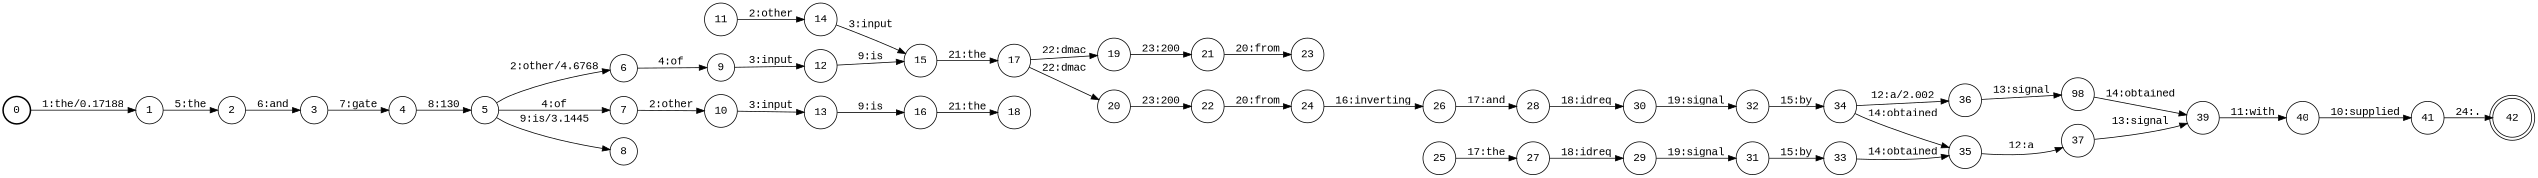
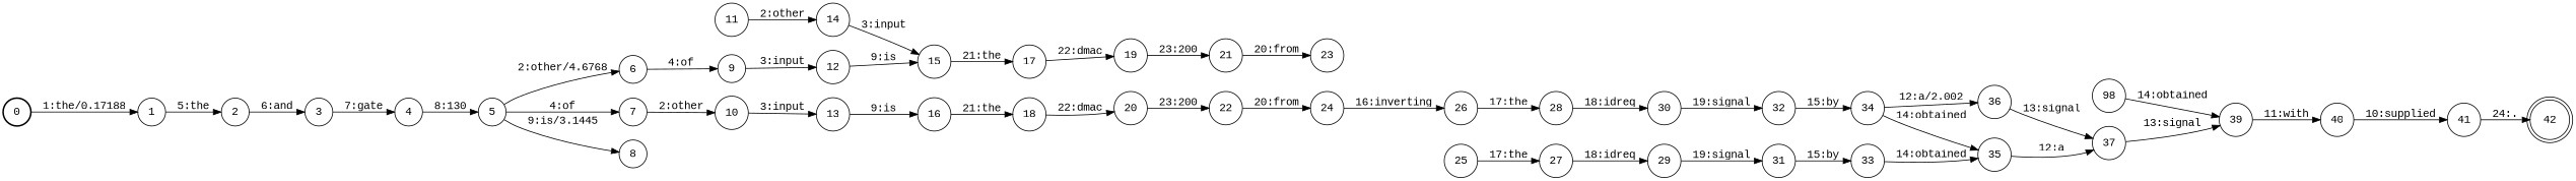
  digraph {
    fontname="Liberation Mono"
    nodesep=0.25
    rankdir=LR
    ranksep=0.4
    node [fontname="Liberation Mono" fontsize=14 shape=circle style=solid]
    edge [fontname="Liberation Mono" fontsize=14]
    n1 [label=0 style=bold]
    n2 [label=1]
    n3 [label=2]
    n4 [label=3]
    n5 [label=4]
    n6 [label=5]
    n7 [label=6]
    n8 [label=7]
    n9 [label=8]
    n10 [label=9]
    n11 [label=10]
    n12 [label=12]
    n13 [label=13]
    n14 [label=11]
    n15 [label=14]
    n16 [label=15]
    n17 [label=16]
    n18 [label=17]
    n19 [label=18]
    n20 [label=19]
    n21 [label=20]
    n22 [label=21]
    n23 [label=22]
    n24 [label=23]
    n25 [label=24]
    n26 [label=26]
    n27 [label=25]
    n28 [label=27]
    n29 [label=28]
    n30 [label=29]
    n31 [label=30]
    n32 [label=31]
    n33 [label=32]
    n34 [label=33]
    n35 [label=34]
    n36 [label=35]
    n37 [label=36]
    n38 [label=37]
    n39 [label=98]
    n40 [label=39]
    n41 [label=40]
    n42 [label=41]
    n43 [label=42 shape=doublecircle]
    n1 -> n2 [label="1:the/0.17188"]
    n2 -> n3 [label="5:the"]
    n3 -> n4 [label="6:and"]
    n4 -> n5 [label="7:gate"]
    n5 -> n6 [label="8:130"]
    n6 -> n7 [label="2:other/4.6768"]
    n6 -> n8 [label="4:of"]
    n6 -> n9 [label="9:is/3.1445"]
    n7 -> n10 [label="4:of"]
    n8 -> n11 [label="2:other"]
    n10 -> n12 [label="3:input"]
    n11 -> n13 [label="3:input"]
    n12 -> n16 [label="9:is"]
    n13 -> n17 [label="9:is"]
    n14 -> n15 [label="2:other"]
    n15 -> n16 [label="3:input"]
    n16 -> n18 [label="21:the"]
    n17 -> n19 [label="21:the"]
    n18 -> n20 [label="22:dmac"]
-   n18 -> n21 [label="22:dmac"]
+   n19 -> n21 [label="22:dmac"]
    n20 -> n22 [label="23:200"]
    n21 -> n23 [label="23:200"]
    n22 -> n24 [label="20:from"]
    n23 -> n25 [label="20:from"]
    n25 -> n26 [label="16:inverting"]
-   n26 -> n29 [label="17:and"]
+   n26 -> n29 [label="17:the"]
    n27 -> n28 [label="17:the"]
    n28 -> n30 [label="18:idreq"]
    n29 -> n31 [label="18:idreq"]
    n30 -> n32 [label="19:signal"]
    n31 -> n33 [label="19:signal"]
    n32 -> n34 [label="15:by"]
    n33 -> n35 [label="15:by"]
    n34 -> n36 [label="14:obtained"]
    n35 -> n36 [label="14:obtained"]
    n35 -> n37 [label="12:a/2.002"]
    n36 -> n38 [label="12:a"]
-   n37 -> n39 [label="13:signal"]
+   n37 -> n38 [label="13:signal"]
    n38 -> n40 [label="13:signal"]
    n39 -> n40 [label="14:obtained"]
    n40 -> n41 [label="11:with"]
    n41 -> n42 [label="10:supplied"]
    n42 -> n43 [label="24:."]
  }
